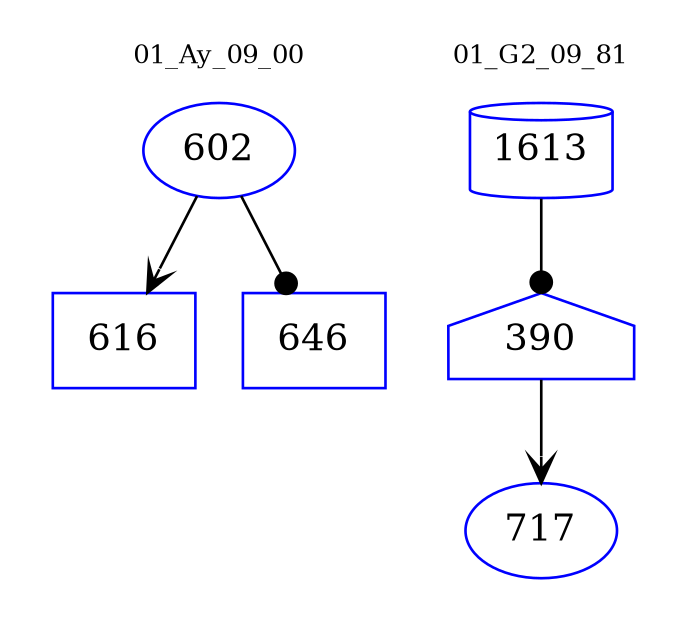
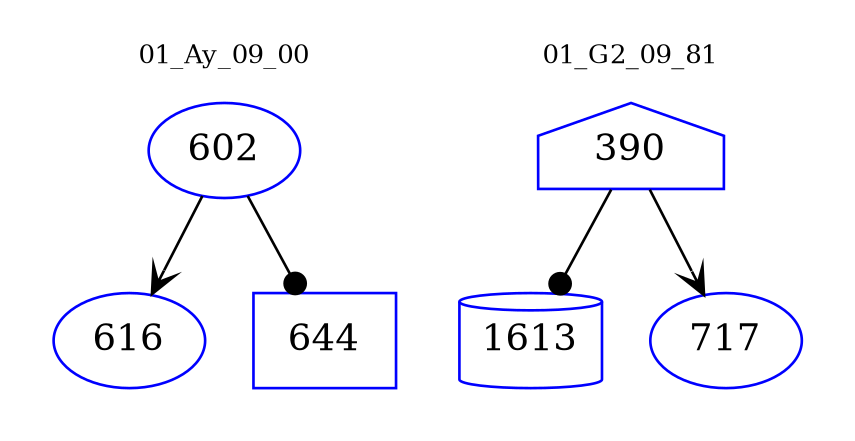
  digraph {
    node [color=blue shape=ellipse]
    edge [arrowhead=vee color=black]
    n1 [label=602]
-   n2 [label=616 shape=box]
-   n3 [label=646 shape=box]
+   n2 [label=616]
+   n3 [label=644 shape=box]
    n4 [label=390 shape=house]
    n5 [label=1613 shape=cylinder]
    n6 [label=717]
    subgraph cluster_1 {
      color=white
      fontsize=10
      label="01_Ay_09_00"
      n1
      n2
      n3
    }
    subgraph cluster_2 {
      color=white
      fontsize=10
      label="01_G2_09_81"
      n4
      n5
      n6
    }
    n1 -> n2
    n1 -> n3 [arrowhead=dot]
-   n5 -> n4 [arrowhead=dot]
+   n4 -> n5 [arrowhead=dot]
    n4 -> n6
  }
